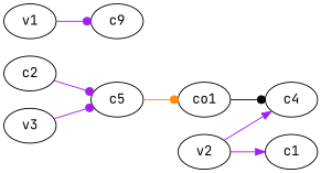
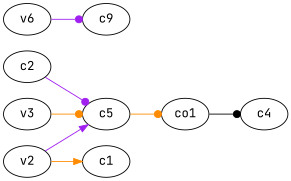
  strict digraph {
    fontname="JetBrains Mono"
    rankdir=LR
    node [fontname="JetBrains Mono"]
    edge [arrowhead=dot color=purple fontname="JetBrains Mono" weight=1]
    c2
    c5
    v2
    c1
    c4
    co1
    n7 [label=c9]
-   v1
+   v1 [label=v6]
    v3
    c2 -> c5
    c5 -> co1 [color=darkorange]
-   v2 -> c1 [arrowhead=normal]
-   v2 -> c4 [arrowhead=normal]
+   v2 -> c1 [arrowhead=normal color=darkorange]
+   v2 -> c5 [arrowhead=normal]
    co1 -> c4 [color=black]
    v1 -> n7
-   v3 -> c5
+   v3 -> c5 [color=darkorange]
  }
